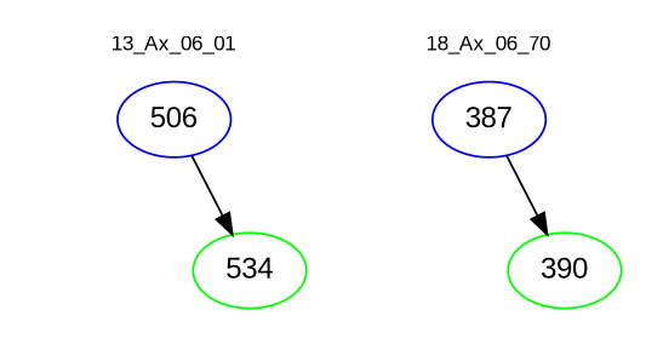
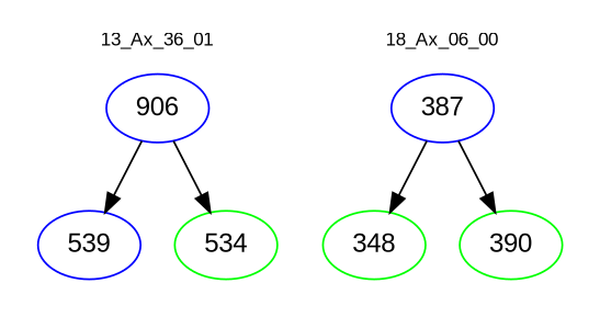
  digraph {
    fontname="Liberation Sans"
    node [color=blue fontname="Liberation Sans"]
    edge [color=black fontname="Liberation Sans"]
-   n1 [label=506]
+   n1 [label=906]
+   n2 [label=539]
    n3 [color=green label=534]
    n4 [label=387]
+   n5 [color=green label=348]
    n6 [color=green label=390]
    subgraph cluster_1 {
      color=white
      fontsize=10
-     label="13_Ax_06_01"
+     label="13_Ax_36_01"
      n1
+     n2
      n3
    }
    subgraph cluster_2 {
      color=white
      fontsize=10
-     label="18_Ax_06_70"
+     label="18_Ax_06_00"
      n4
+     n5
      n6
    }
+   n1 -> n2
    n1 -> n3
+   n4 -> n5
    n4 -> n6
  }
